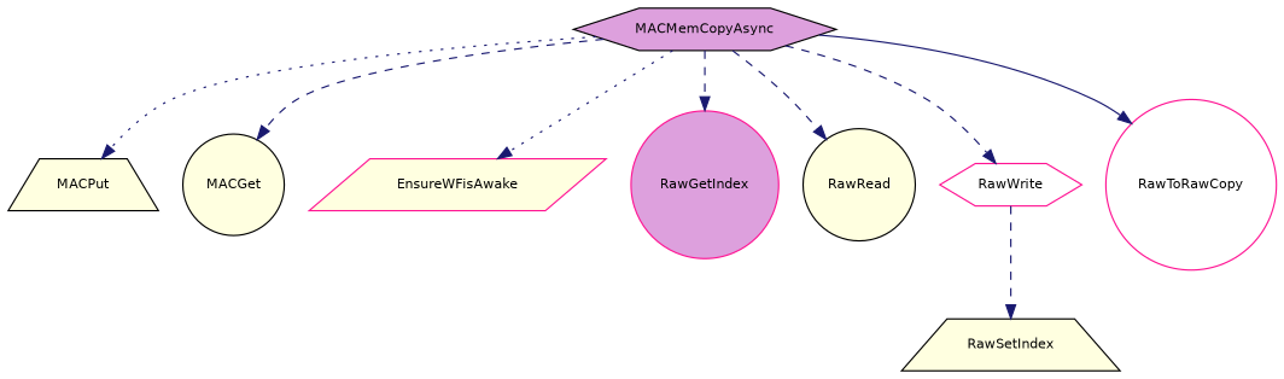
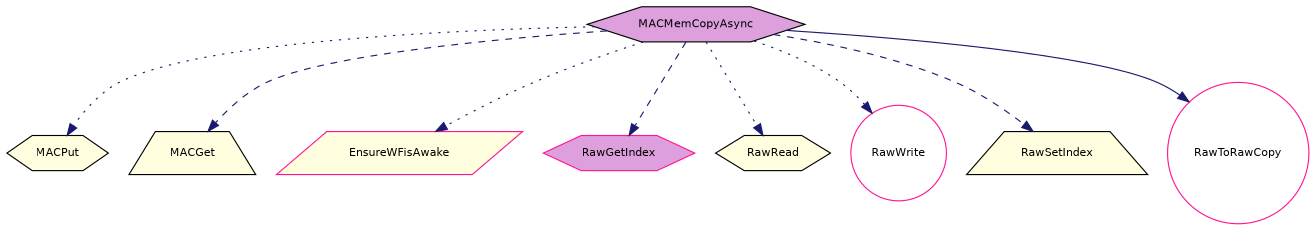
  digraph {
    rankdir=TB
    node [color=black fillcolor=lightyellow fontname=Helvetica fontsize=10 shape=hexagon style=filled]
    edge [color=midnightblue fontname=Helvetica fontsize=10 labelfontname=Helvetica labelfontsize=10 style=dashed]
    n1 [fillcolor=plum fontcolor=black height=0.2 label=MACMemCopyAsync width=0.4]
-   n2 [height=0.2 label=MACPut shape=trapezium width=0.4]
-   n3 [height=0.2 label=MACGet shape=circle width=0.4]
+   n2 [height=0.2 label=MACPut width=0.4]
+   n3 [height=0.2 label=MACGet shape=trapezium width=0.4]
    n4 [color=deeppink height=0.2 label=EnsureWFisAwake shape=parallelogram width=0.4]
-   n5 [color=deeppink fillcolor=plum height=0.2 label=RawGetIndex shape=circle width=0.4]
-   n6 [height=0.2 label=RawRead shape=circle width=0.4]
-   n7 [color=deeppink fillcolor=white height=0.2 label=RawWrite width=0.4]
+   n5 [color=deeppink fillcolor=plum height=0.2 label=RawGetIndex width=0.4]
+   n6 [height=0.2 label=RawRead width=0.4]
+   n7 [color=deeppink fillcolor=white height=0.2 label=RawWrite shape=circle width=0.4]
    n8 [height=0.2 label=RawSetIndex shape=trapezium width=0.4]
    n9 [color=deeppink fillcolor=white height=0.2 label=RawToRawCopy shape=circle width=0.4]
    n1 -> n2 [style=dotted]
    n1 -> n3
    n1 -> n4 [style=dotted]
    n1 -> n5
-   n1 -> n6
-   n1 -> n7
-   n7 -> n8
+   n1 -> n6 [style=dotted]
+   n1 -> n7 [style=dotted]
+   n1 -> n8
    n1 -> n9 [style=solid]
  }
